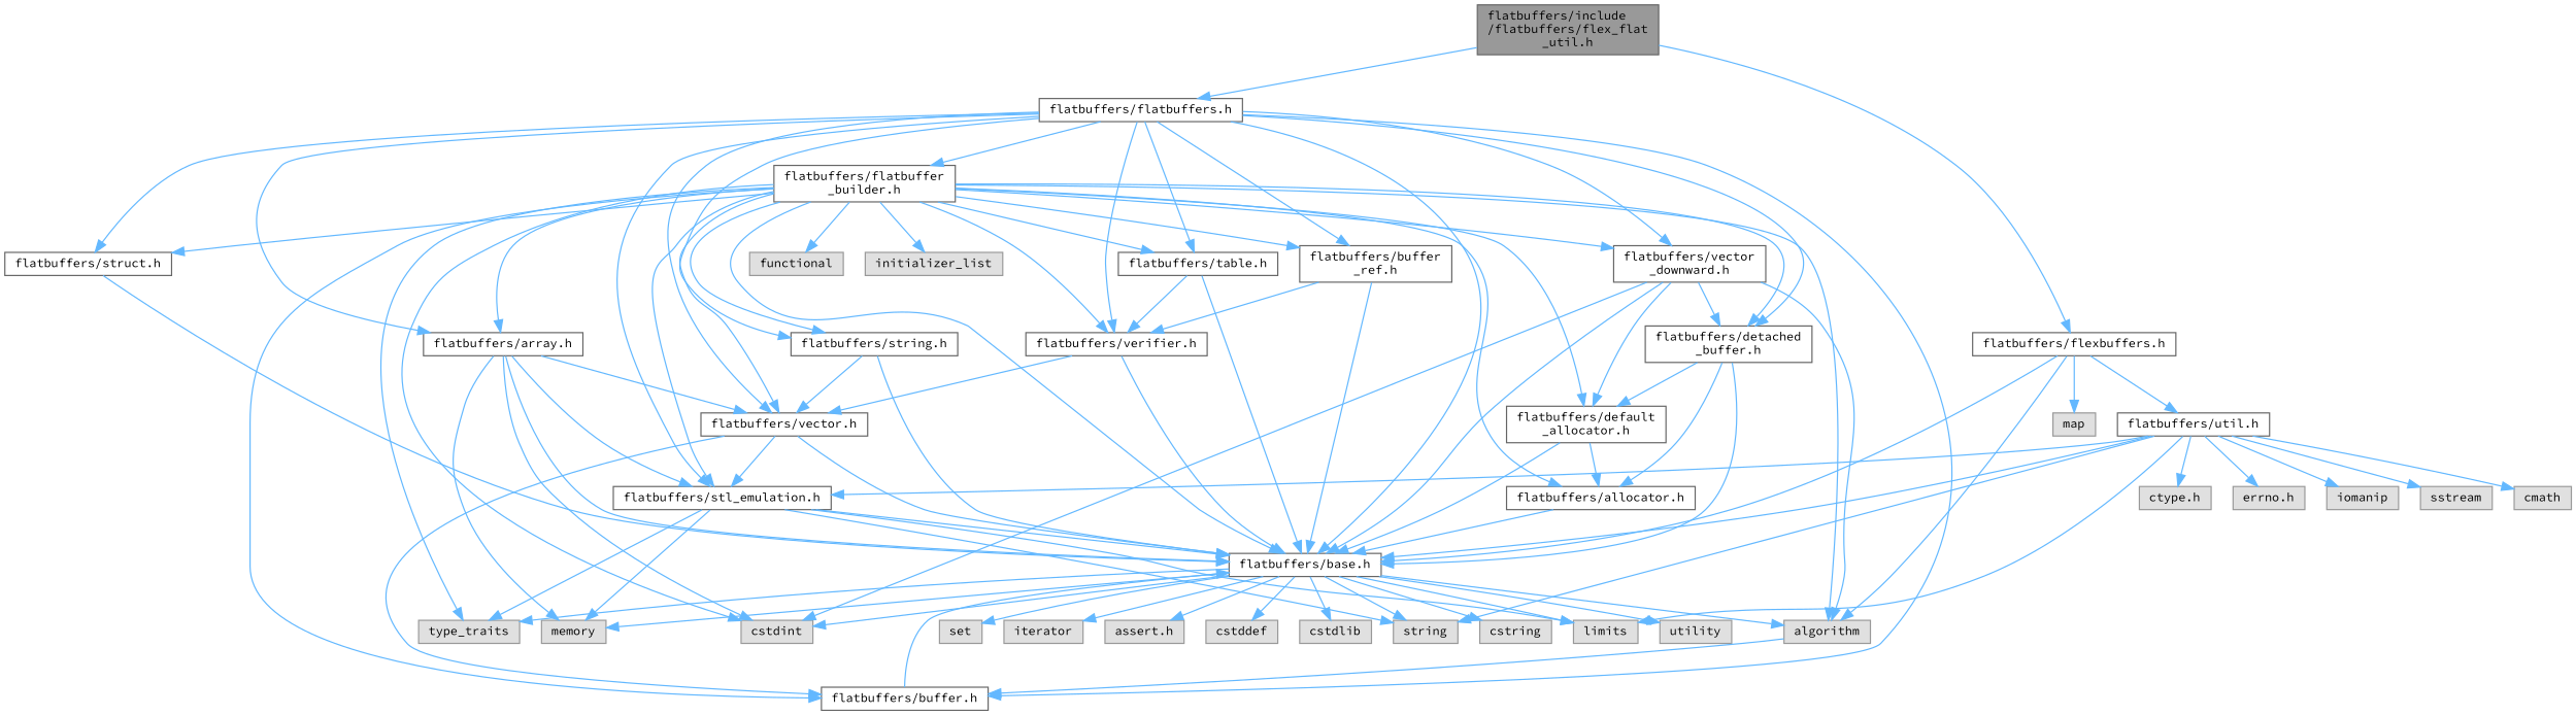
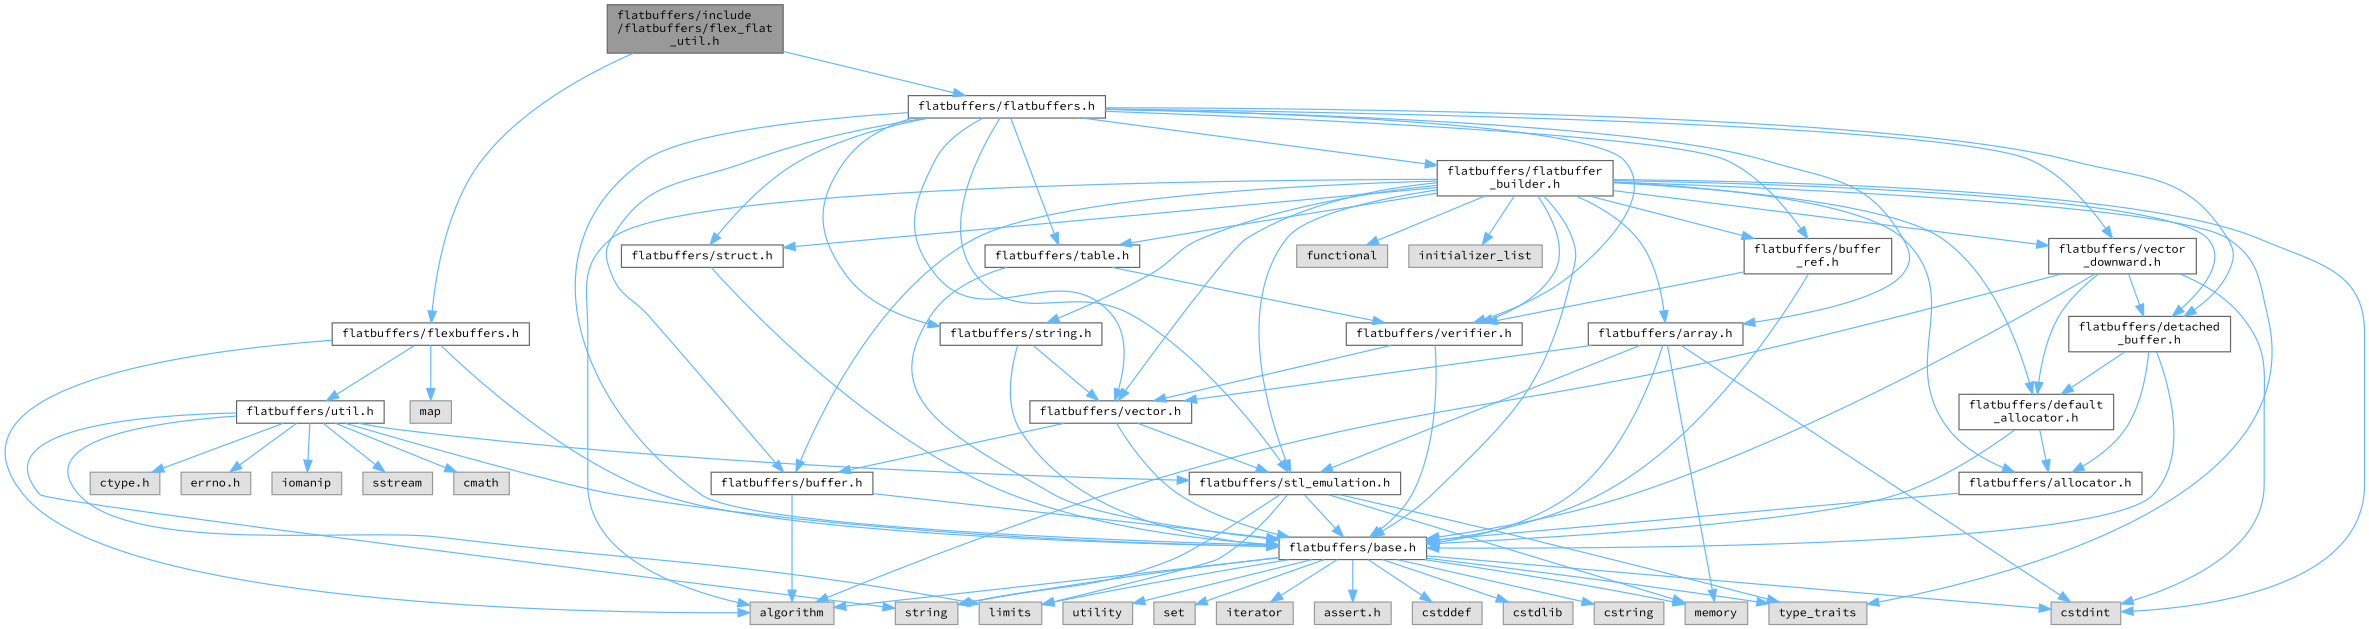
  digraph {
    fontname="Source Code Pro"
    node [color=grey60 fillcolor="#E0E0E0" fontname="Source Code Pro" fontsize=10 shape=box style=filled]
    edge [color=steelblue1 fontname="Source Code Pro" fontsize=10 labelfontname=Helvetica labelfontsize=10 style=solid]
    n1 [color=gray40 fillcolor=grey60 fontcolor=black height=0.2 label="flatbuffers/include\l/flatbuffers/flex_flat\l_util.h" width=0.4]
    n2 [color=grey40 fillcolor=white height=0.2 label="flatbuffers/flatbuffers.h" width=0.4]
    n3 [color=grey40 fillcolor=white height=0.2 label="flatbuffers/flexbuffers.h" width=0.4]
    n4 [color=grey40 fillcolor=white height=0.2 label="flatbuffers/array.h" width=0.4]
    n5 [color=grey40 fillcolor=white height=0.2 label="flatbuffers/base.h" width=0.4]
    n6 [color=grey40 fillcolor=white height=0.2 label="flatbuffers/stl_emulation.h" width=0.4]
    n7 [color=grey40 fillcolor=white height=0.2 label="flatbuffers/vector.h" width=0.4]
    n8 [color=grey40 fillcolor=white height=0.2 label="flatbuffers/buffer.h" width=0.4]
    n9 [color=grey40 fillcolor=white height=0.2 label="flatbuffers/buffer\l_ref.h" width=0.4]
    n10 [color=grey40 fillcolor=white height=0.2 label="flatbuffers/verifier.h" width=0.4]
    n11 [color=grey40 fillcolor=white height=0.2 label="flatbuffers/detached\l_buffer.h" width=0.4]
    n12 [color=grey40 fillcolor=white height=0.2 label="flatbuffers/flatbuffer\l_builder.h" width=0.4]
    n13 [color=grey40 fillcolor=white height=0.2 label="flatbuffers/string.h" width=0.4]
    n14 [color=grey40 fillcolor=white height=0.2 label="flatbuffers/struct.h" width=0.4]
    n15 [color=grey40 fillcolor=white height=0.2 label="flatbuffers/table.h" width=0.4]
    n16 [color=grey40 fillcolor=white height=0.2 label="flatbuffers/vector\l_downward.h" width=0.4]
    n17 [height=0.2 label=algorithm width=0.4]
    n18 [height=0.2 label=map width=0.4]
    n19 [color=grey40 fillcolor=white height=0.2 label="flatbuffers/util.h" width=0.4]
    n20 [height=0.2 label=cstdint width=0.4]
    n21 [height=0.2 label=memory width=0.4]
    n22 [height=0.2 label="assert.h" width=0.4]
    n23 [height=0.2 label=cstddef width=0.4]
    n24 [height=0.2 label=cstdlib width=0.4]
    n25 [height=0.2 label=cstring width=0.4]
    n26 [height=0.2 label=utility width=0.4]
    n27 [height=0.2 label=string width=0.4]
    n28 [height=0.2 label=type_traits width=0.4]
    n29 [height=0.2 label=set width=0.4]
    n30 [height=0.2 label=limits width=0.4]
    n31 [height=0.2 label=iterator width=0.4]
    n32 [color=grey40 fillcolor=white height=0.2 label="flatbuffers/allocator.h" width=0.4]
    n33 [color=grey40 fillcolor=white height=0.2 label="flatbuffers/default\l_allocator.h" width=0.4]
    n34 [height=0.2 label=functional width=0.4]
    n35 [height=0.2 label=initializer_list width=0.4]
    n36 [height=0.2 label="ctype.h" width=0.4]
    n37 [height=0.2 label="errno.h" width=0.4]
    n38 [height=0.2 label=iomanip width=0.4]
    n39 [height=0.2 label=sstream width=0.4]
    n40 [height=0.2 label=cmath width=0.4]
    n1 -> n2
    n1 -> n3
    n2 -> n4
    n2 -> n5
    n2 -> n6
    n2 -> n7
    n2 -> n8
    n2 -> n9
    n2 -> n10
    n2 -> n11
    n2 -> n12
    n2 -> n13
    n2 -> n14
    n2 -> n15
    n2 -> n16
    n3 -> n5
    n3 -> n17
    n3 -> n18
    n3 -> n19
    n4 -> n5
    n4 -> n6
    n4 -> n7
    n4 -> n20
    n4 -> n21
    n5 -> n17
    n5 -> n20
    n5 -> n21
    n5 -> n22
    n5 -> n23
    n5 -> n24
    n5 -> n25
    n5 -> n26
    n5 -> n27
    n5 -> n28
    n5 -> n29
    n5 -> n30
    n5 -> n31
    n6 -> n5
    n6 -> n21
    n6 -> n27
    n6 -> n28
    n6 -> n30
    n7 -> n5
    n7 -> n6
    n7 -> n8
    n8 -> n5
-   n17 -> n8
+   n8 -> n17
    n9 -> n5
    n9 -> n10
    n10 -> n5
    n10 -> n7
    n11 -> n5
    n11 -> n32
    n11 -> n33
    n12 -> n4
    n12 -> n5
    n12 -> n6
    n12 -> n7
    n12 -> n8
    n12 -> n9
    n12 -> n10
    n12 -> n11
    n12 -> n13
    n12 -> n14
    n12 -> n15
    n12 -> n16
    n12 -> n17
    n12 -> n20
    n12 -> n28
    n12 -> n32
    n12 -> n33
    n12 -> n34
    n12 -> n35
    n13 -> n5
    n13 -> n7
    n14 -> n5
    n15 -> n5
    n15 -> n10
    n16 -> n5
    n16 -> n11
    n16 -> n17
    n16 -> n20
    n16 -> n33
    n19 -> n5
    n19 -> n6
    n19 -> n27
    n19 -> n30
    n19 -> n36
    n19 -> n37
    n19 -> n38
    n19 -> n39
    n19 -> n40
    n32 -> n5
    n33 -> n5
    n33 -> n32
  }
